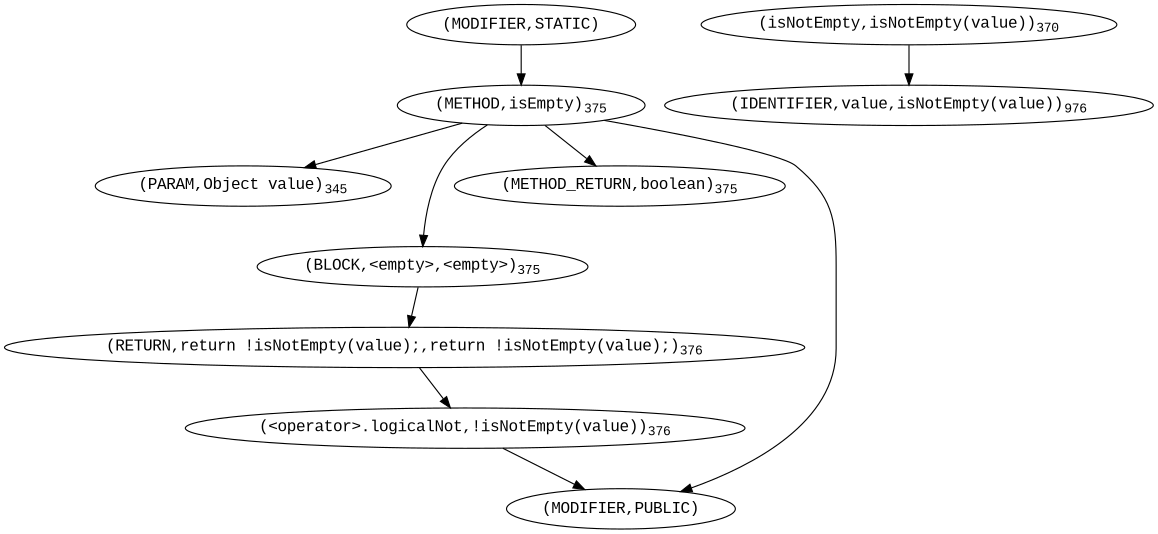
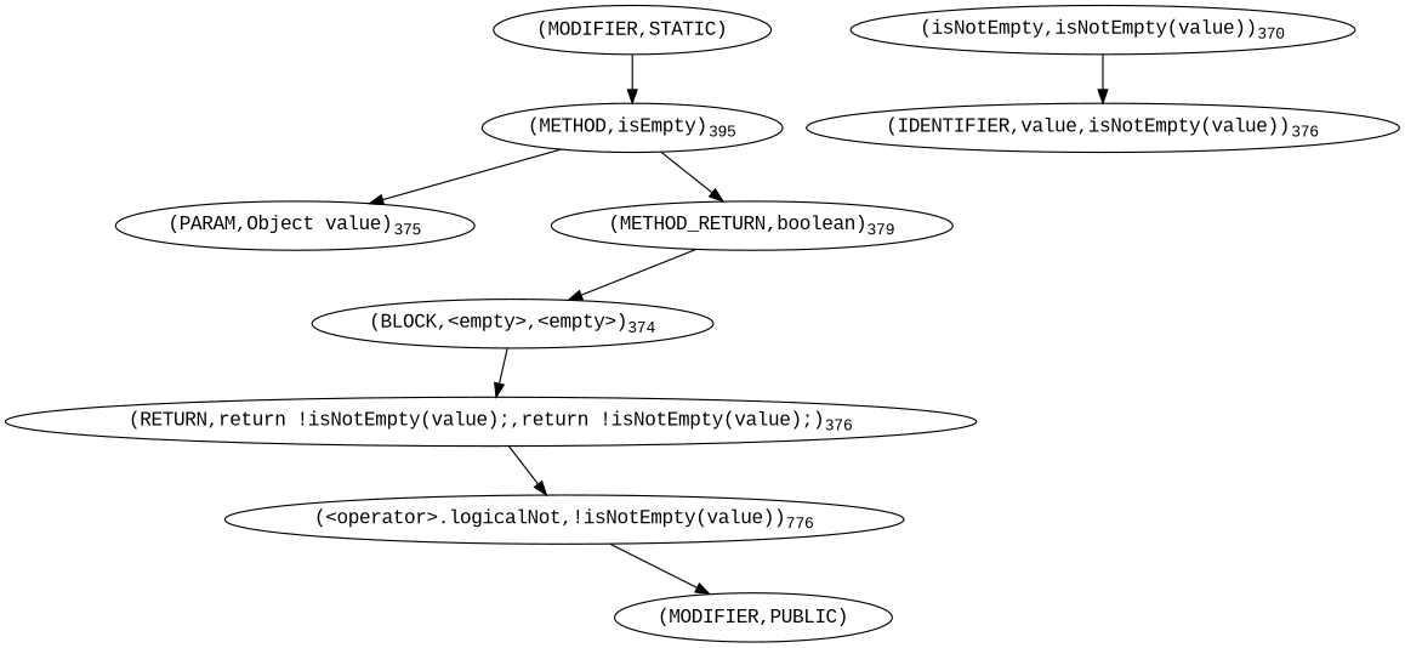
  digraph {
    fontname="Liberation Mono"
    node [fontname="Liberation Mono"]
    edge [fontname="Liberation Mono"]
-   n1 [label=<(METHOD,isEmpty)<SUB>375</SUB>>]
-   n2 [label=<(PARAM,Object value)<SUB>345</SUB>>]
-   n3 [label=<(BLOCK,&lt;empty&gt;,&lt;empty&gt;)<SUB>375</SUB>>]
+   n1 [label=<(METHOD,isEmpty)<SUB>395</SUB>>]
+   n2 [label=<(PARAM,Object value)<SUB>375</SUB>>]
+   n3 [label=<(BLOCK,&lt;empty&gt;,&lt;empty&gt;)<SUB>374</SUB>>]
    n4 [label=<(MODIFIER,PUBLIC)>]
-   n5 [label=<(METHOD_RETURN,boolean)<SUB>375</SUB>>]
+   n5 [label=<(METHOD_RETURN,boolean)<SUB>379</SUB>>]
    n6 [label=<(RETURN,return !isNotEmpty(value);,return !isNotEmpty(value);)<SUB>376</SUB>>]
    n7 [label=<(MODIFIER,STATIC)>]
-   n8 [label=<(&lt;operator&gt;.logicalNot,!isNotEmpty(value))<SUB>376</SUB>>]
+   n8 [label=<(&lt;operator&gt;.logicalNot,!isNotEmpty(value))<SUB>776</SUB>>]
    n9 [label=<(isNotEmpty,isNotEmpty(value))<SUB>370</SUB>>]
-   n10 [label=<(IDENTIFIER,value,isNotEmpty(value))<SUB>976</SUB>>]
+   n10 [label=<(IDENTIFIER,value,isNotEmpty(value))<SUB>376</SUB>>]
    n1 -> n2
-   n1 -> n3
-   n1 -> n4
+   n5 -> n3
    n1 -> n5
    n3 -> n6
    n6 -> n8
    n7 -> n1
    n8 -> n4
    n9 -> n10
  }
